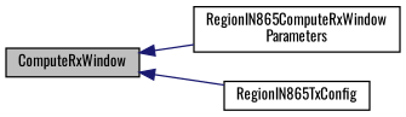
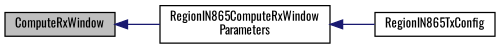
  digraph {
    fontname=Oswald
    rankdir=LR
    node [color=black fillcolor=white fontname=Oswald fontsize=10 shape=record style=filled]
    edge [color=midnightblue dir=back fontname=Oswald fontsize=10 labelfontname=Helvetica labelfontsize=10 style=solid]
    n1 [fillcolor=grey75 fontcolor=black height=0.2 label=ComputeRxWindow width=0.4]
    n2 [height=0.2 label="RegionIN865ComputeRxWindow\lParameters" width=0.4]
    n3 [height=0.2 label=RegionIN865TxConfig width=0.4]
    n1 -> n2
-   n1 -> n3
+   n2 -> n3
  }
